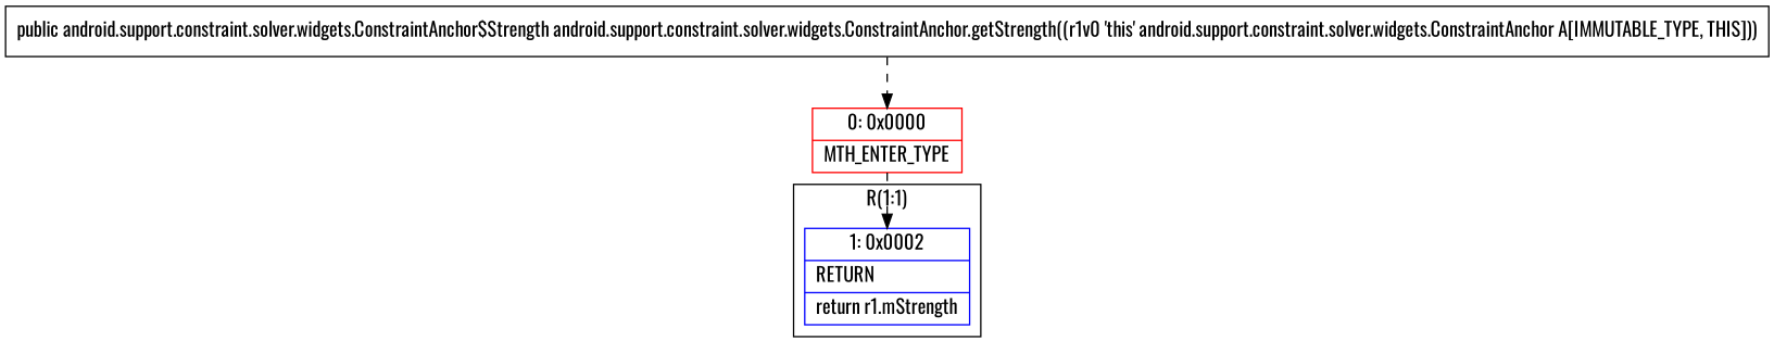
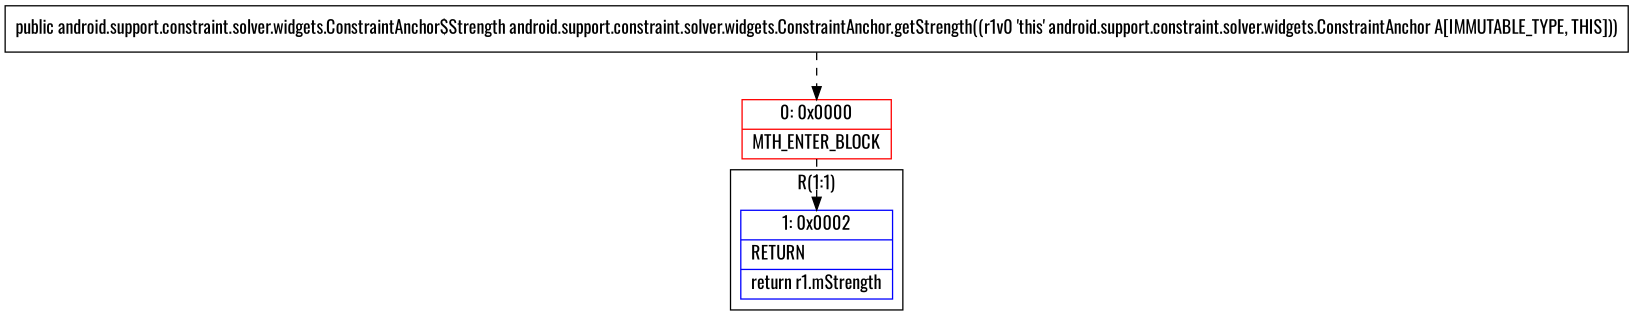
  digraph {
    fontname=Oswald
    node [shape=record fontname=Oswald]
    edge [style=dashed fontname=Oswald]
    n1 [color=blue label="{1\:\ 0x0002|RETURN\l|return r1.mStrength\l}"]
-   n2 [color=red label="{0\:\ 0x0000|MTH_ENTER_TYPE\l}"]
+   n2 [color=red label="{0\:\ 0x0000|MTH_ENTER_BLOCK\l}"]
    n3 [label="{public android.support.constraint.solver.widgets.ConstraintAnchor$Strength android.support.constraint.solver.widgets.ConstraintAnchor.getStrength((r1v0 'this' android.support.constraint.solver.widgets.ConstraintAnchor A[IMMUTABLE_TYPE, THIS])) }"]
    subgraph cluster_1 {
      label="R(1:1)"
      n1
    }
    n2 -> n1
    n3 -> n2
  }
